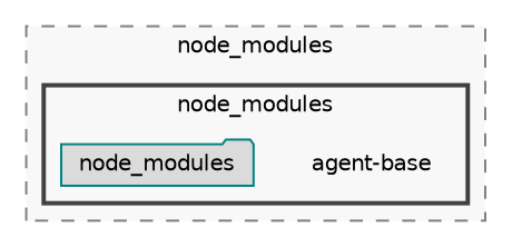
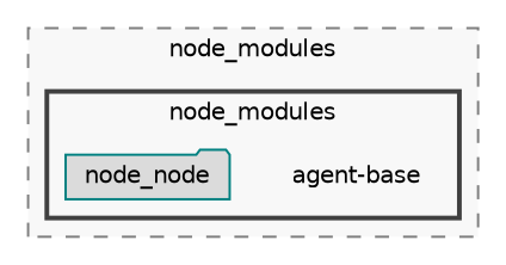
  digraph {
    compound=true
    node [fontname=Helvetica fontsize=10]
    n1 [height=0.2 label="agent-base" shape=plaintext width=0.4 color=black]
-   n2 [color=teal fillcolor="#dbdbdb" height=0.2 label=node_modules shape=folder style=filled width=0.4]
+   n2 [color=teal fillcolor="#dbdbdb" height=0.2 label=node_node shape=folder style=filled width=0.4]
    subgraph cluster_1 {
      bgcolor="#f8f8f8"
      fontname=Helvetica
      fontsize=10
      label=node_modules
      pencolor=grey50
      style="filled,dashed"
      subgraph cluster_2 {
        bgcolor="#f8f8f8"
        fontname=Helvetica
        fontsize=10
        pencolor=grey25
        style="filled,bold"
        n1
        n2
      }
    }
  }
